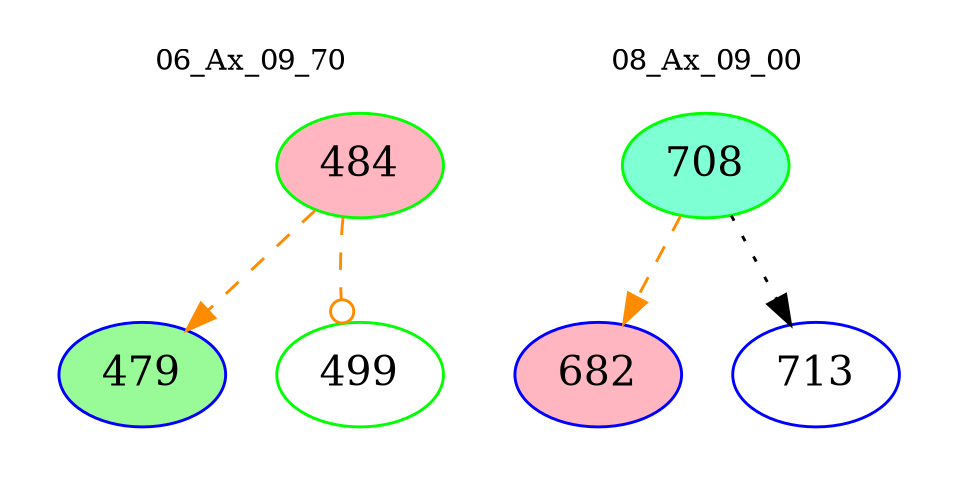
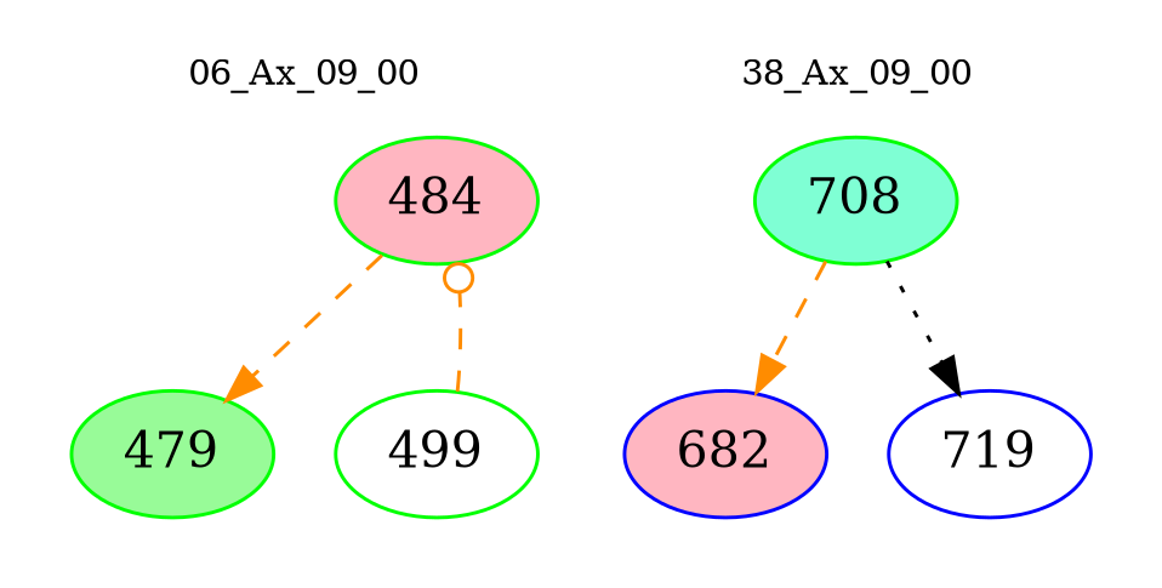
  digraph {
    node [color=green fillcolor=lightpink style=filled]
    edge [arrowhead=normal color=darkorange style=dashed]
    n1 [label=484]
-   n2 [color=blue fillcolor=palegreen label=479]
+   n2 [fillcolor=palegreen label=479]
    n3 [fillcolor=white label=499]
    n4 [fillcolor=aquamarine label=708]
    n5 [color=blue label=682]
-   n6 [color=blue fillcolor=white label=713]
+   n6 [color=blue fillcolor=white label=719]
    subgraph cluster_1 {
      color=white
      fontsize=10
-     label="06_Ax_09_70"
+     label="06_Ax_09_00"
      n1
      n2
      n3
    }
    subgraph cluster_2 {
      color=white
      fontsize=10
-     label="08_Ax_09_00"
+     label="38_Ax_09_00"
      n4
      n5
      n6
    }
    n1 -> n2
-   n1 -> n3 [arrowhead=odot]
+   n3 -> n1 [arrowhead=odot]
    n4 -> n5
    n4 -> n6 [color=black style=dotted]
  }
